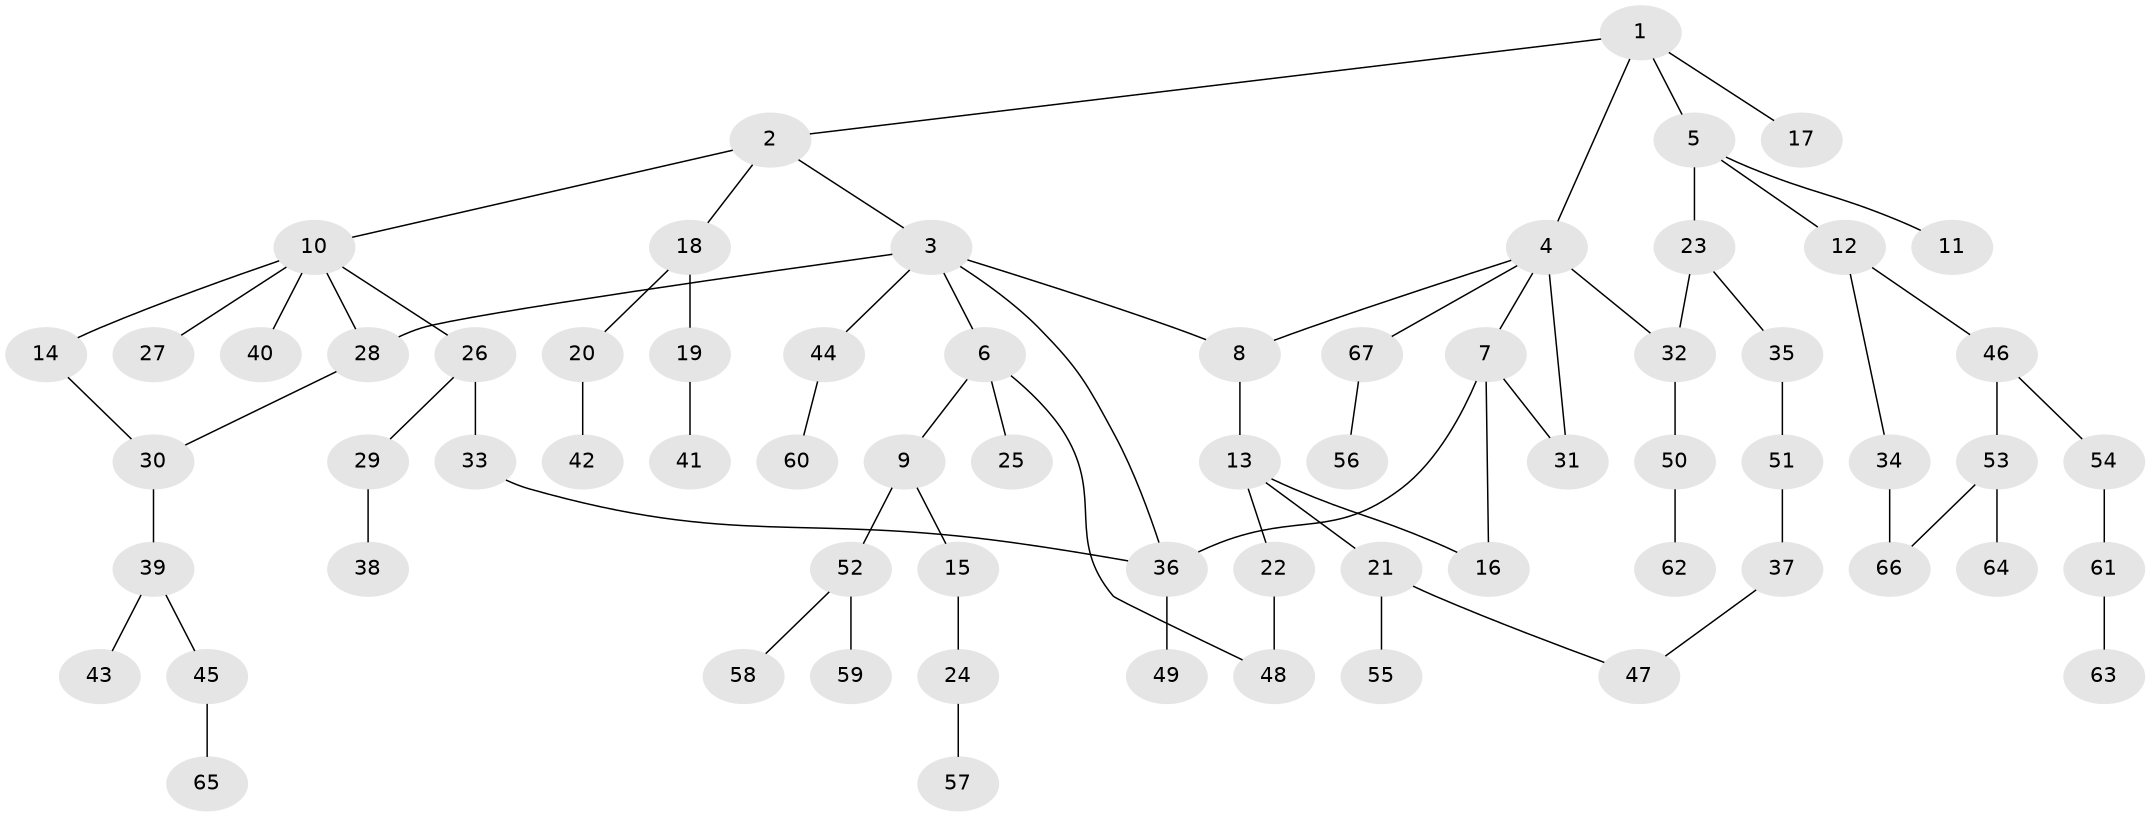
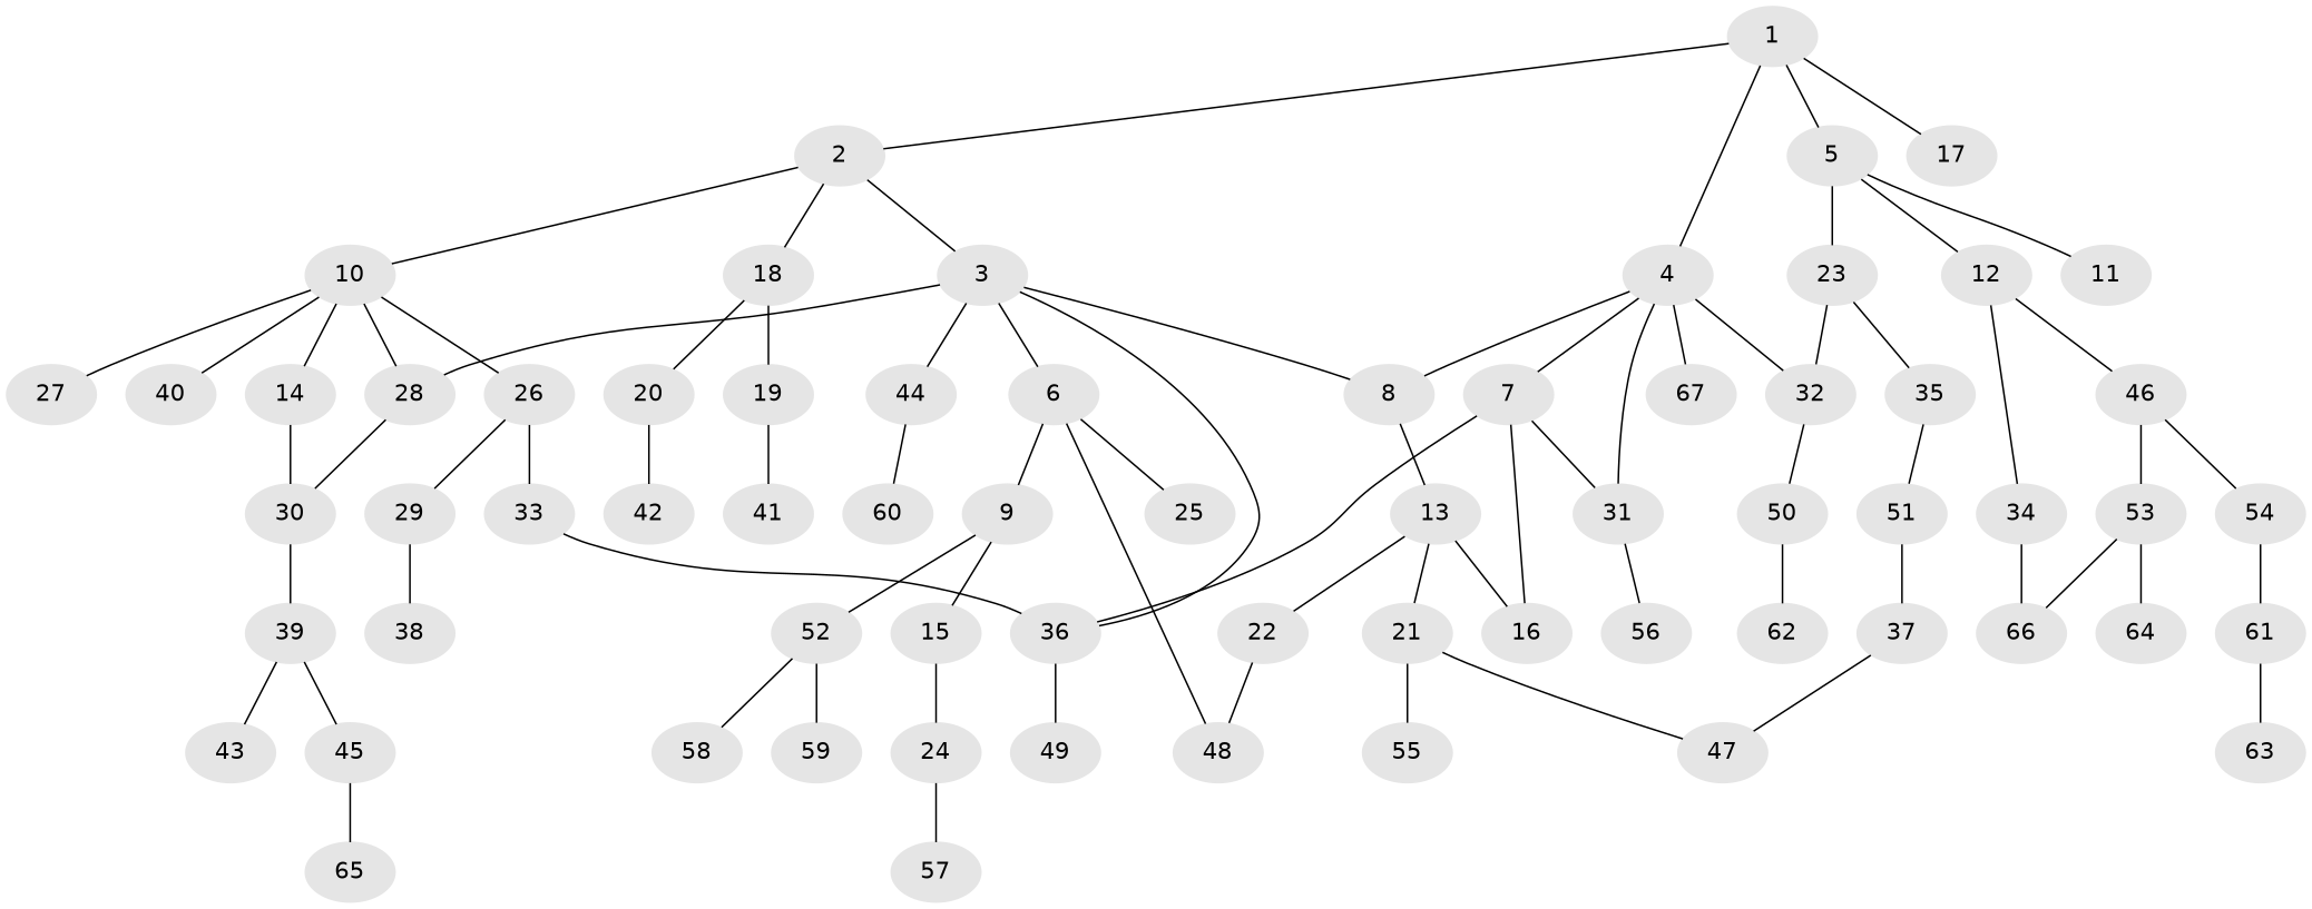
  graph {
    fontname="DejaVu Sans"
    node [color=gray90 fontname="DejaVu Sans" style=filled]
    edge [fontname="DejaVu Sans"]
    1
    2
    4
    5
    17
    3
    10
    18
    8
    7
    31
    32
    67
    11
    12
    23
    6
    28
    36
    44
    14
    26
    27
    40
    19
    20
    9
    25
    48
    13
    30
    49
    60
    16
    56
    50
    34
    46
    35
    15
    52
    21
    22
    24
    58
    59
    29
    33
    66
    53
    54
    47
    55
    39
    57
    41
    42
    51
    38
    43
    45
    62
    37
    65
    64
    61
    63
    1 -- 2
    1 -- 4
    1 -- 5
    1 -- 17
    2 -- 3
    2 -- 10
    2 -- 18
    4 -- 8
    4 -- 7
    4 -- 31
    4 -- 32
    4 -- 67
    5 -- 11
    5 -- 12
    5 -- 23
    3 -- 8
    3 -- 6
    3 -- 28
    3 -- 36
    3 -- 44
    10 -- 28
    10 -- 14
    10 -- 26
    10 -- 27
    10 -- 40
    18 -- 19
    18 -- 20
    8 -- 13
    7 -- 31
    7 -- 36
    7 -- 16
-   67 -- 56
+   31 -- 56
    32 -- 50
    12 -- 34
    12 -- 46
    23 -- 32
    23 -- 35
    6 -- 9
    6 -- 25
    6 -- 48
    28 -- 30
    36 -- 49
    44 -- 60
    14 -- 30
    26 -- 29
    26 -- 33
    19 -- 41
    20 -- 42
    9 -- 15
    9 -- 52
    13 -- 16
    13 -- 21
    13 -- 22
    30 -- 39
    50 -- 62
    34 -- 66
    46 -- 53
    46 -- 54
    35 -- 51
    15 -- 24
    52 -- 58
    52 -- 59
    21 -- 47
    21 -- 55
    22 -- 48
    24 -- 57
    29 -- 38
    33 -- 36
    53 -- 66
    53 -- 64
    54 -- 61
    39 -- 43
    39 -- 45
    51 -- 37
    45 -- 65
    37 -- 47
    61 -- 63
  }
